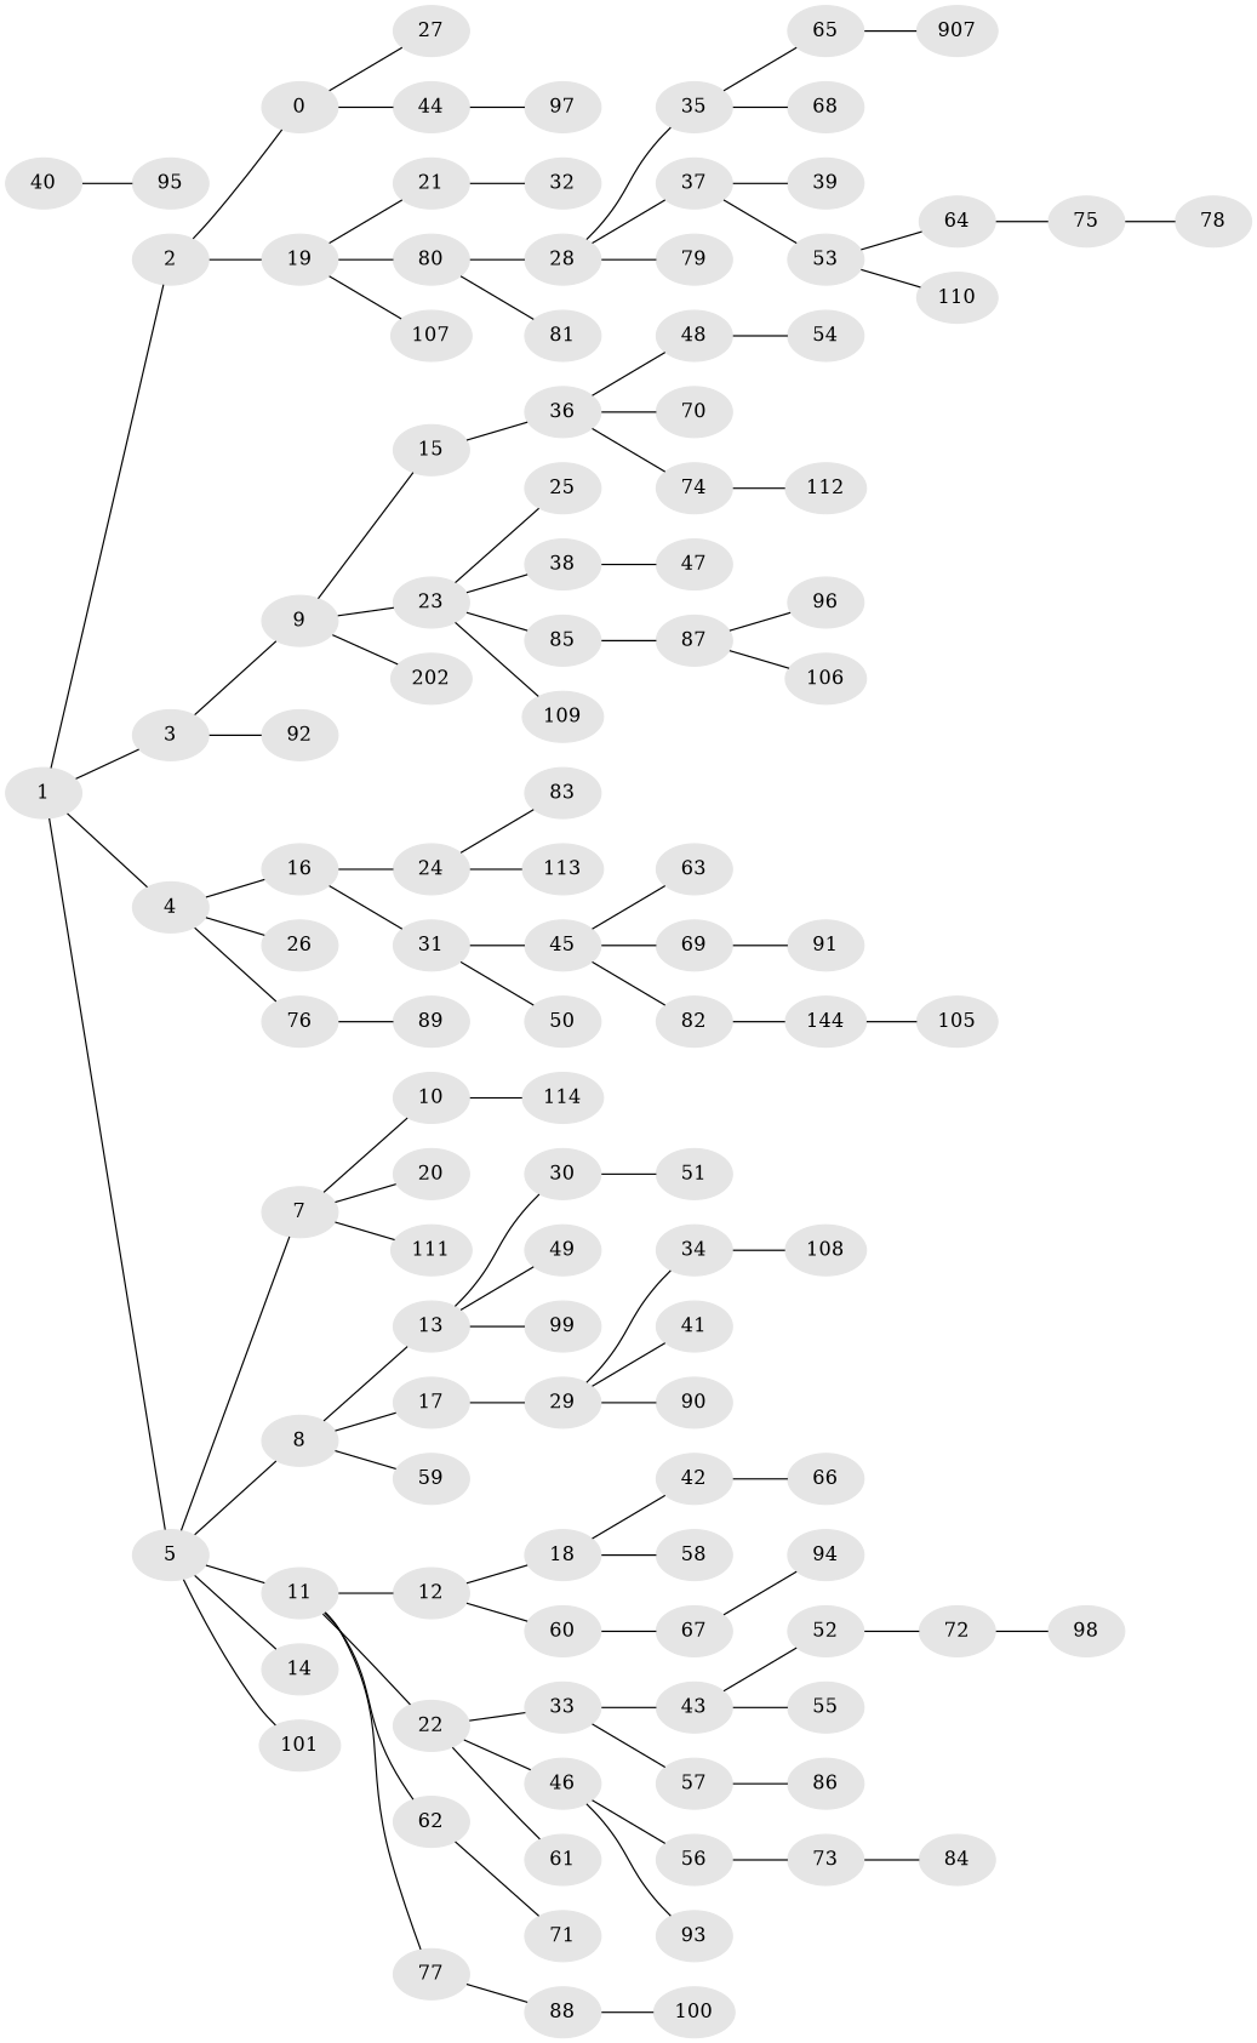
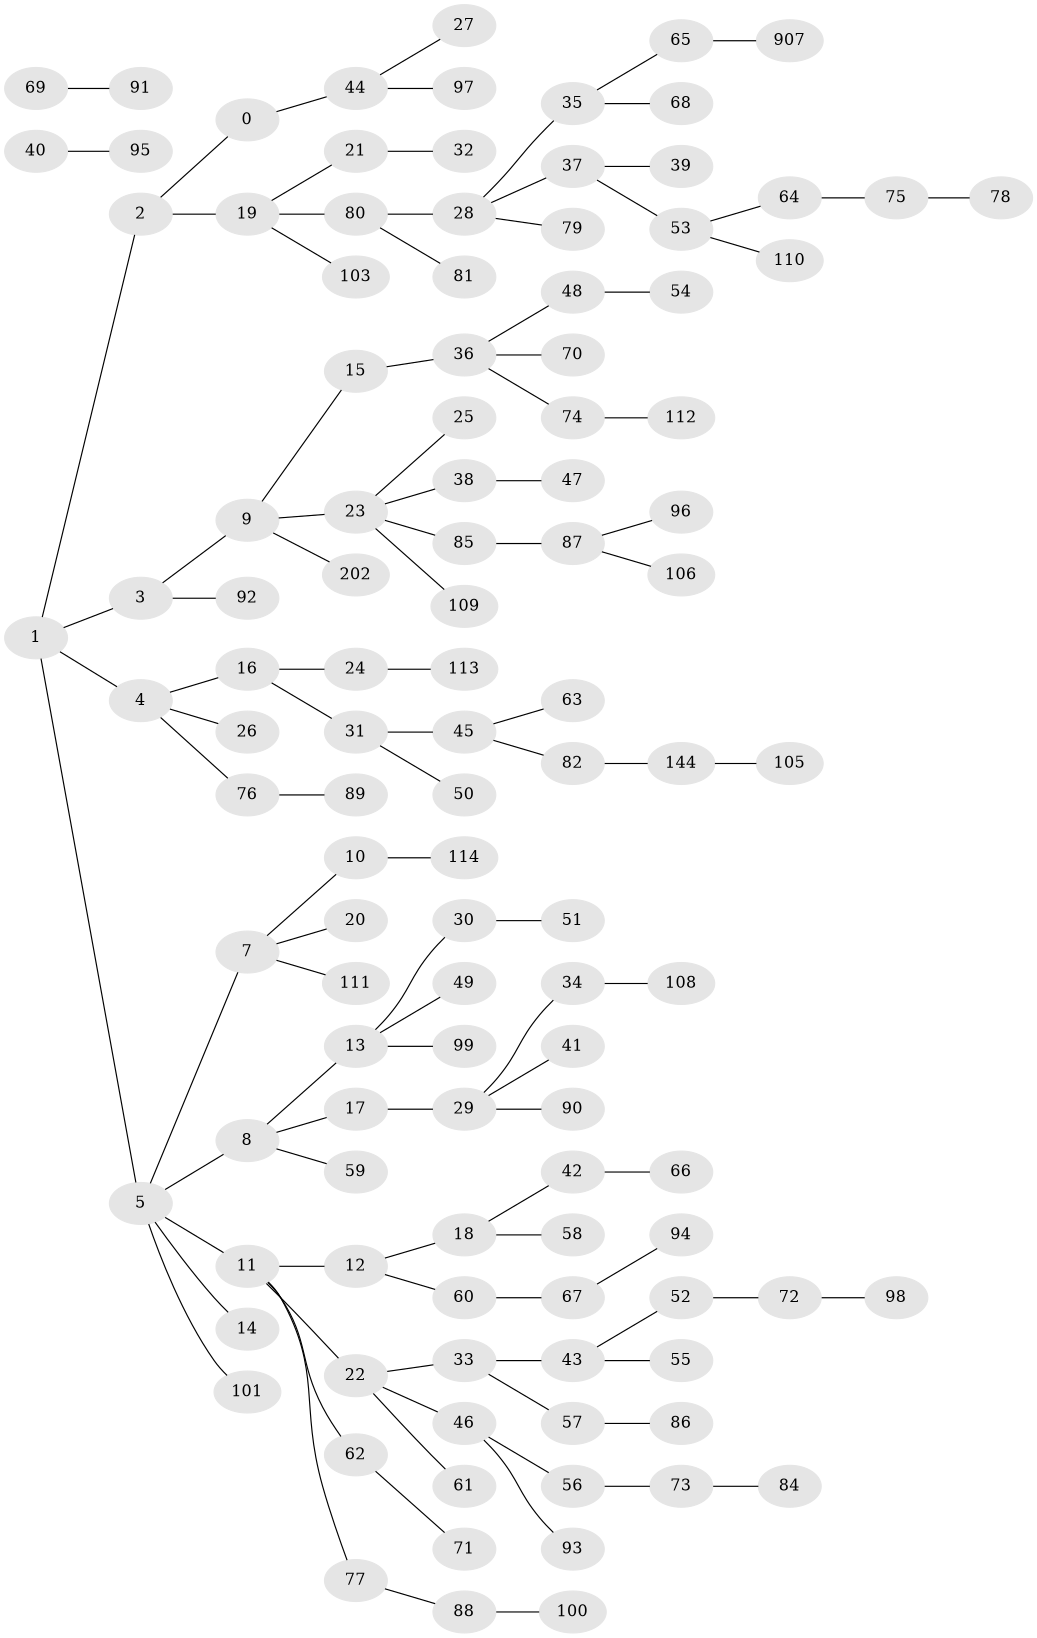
  graph {
    rankdir=LR
    node [color=gray90 style=filled]
    1
    2
    3
    4
    5
    n6 [label=0]
    19
    9
    92
    16
    26
    76
    7
    8
    11
    14
    101
    27
    44
    21
    80
-   103 [label=107]
+   103
    15
    23
    n25 [label=202]
    24
    31
    89
    10
    20
    111
    13
    17
    59
    12
    22
    62
    77
    97
    114
    40
    95
    30
    49
    99
    29
    36
    25
    38
    85
    109
    18
    60
    33
    46
    61
    71
    88
    42
    58
    67
    51
    48
    70
    74
-   83
    113
    45
    50
    34
    41
    90
    66
    32
    28
    35
    37
    79
    81
    43
    57
    56
    93
    47
    87
    65
    68
    39
    53
    108
    63
    69
    82
    52
    55
    86
    n97 [label=907]
    54
    112
    64
    110
    72
    91
    n104 [label=144]
    73
    98
    75
    84
    94
    78
    100
    105
    96
    106
    1 -- 2
    1 -- 3
    1 -- 4
    1 -- 5
    2 -- n6
    2 -- 19
    3 -- 9
    3 -- 92
    4 -- 16
    4 -- 26
    4 -- 76
    5 -- 7
    5 -- 8
    5 -- 11
    5 -- 14
    5 -- 101
-   n6 -- 27
+   44 -- 27
    n6 -- 44
    19 -- 21
    19 -- 80
    19 -- 103
    9 -- 15
    9 -- 23
    9 -- n25
    16 -- 24
    16 -- 31
    76 -- 89
    7 -- 10
    7 -- 20
    7 -- 111
    8 -- 13
    8 -- 17
    8 -- 59
    11 -- 12
    11 -- 22
    11 -- 62
    11 -- 77
    44 -- 97
    21 -- 32
    80 -- 28
    80 -- 81
    15 -- 36
    23 -- 25
    23 -- 38
    23 -- 85
    23 -- 109
-   24 -- 83
    24 -- 113
    31 -- 45
    31 -- 50
    10 -- 114
    13 -- 30
    13 -- 49
    13 -- 99
    17 -- 29
    12 -- 18
    12 -- 60
    22 -- 33
    22 -- 46
    22 -- 61
    62 -- 71
    77 -- 88
    40 -- 95
    30 -- 51
    29 -- 34
    29 -- 41
    29 -- 90
    36 -- 48
    36 -- 70
    36 -- 74
    38 -- 47
    85 -- 87
    18 -- 42
    18 -- 58
    60 -- 67
    33 -- 43
    33 -- 57
    46 -- 56
    46 -- 93
    88 -- 100
    42 -- 66
    67 -- 94
    48 -- 54
    74 -- 112
    45 -- 63
-   45 -- 69
    45 -- 82
    34 -- 108
    28 -- 35
    28 -- 37
    28 -- 79
    35 -- 65
    35 -- 68
    37 -- 39
    37 -- 53
    43 -- 52
    43 -- 55
    57 -- 86
    56 -- 73
    87 -- 96
    87 -- 106
    65 -- n97
    53 -- 64
    53 -- 110
    69 -- 91
    82 -- n104
    52 -- 72
    64 -- 75
    72 -- 98
    n104 -- 105
    73 -- 84
    75 -- 78
  }
